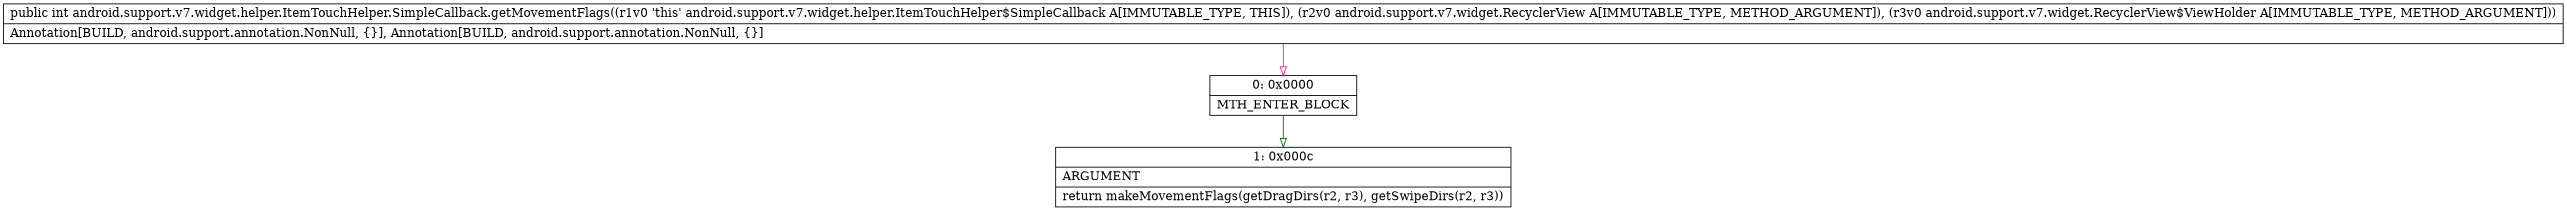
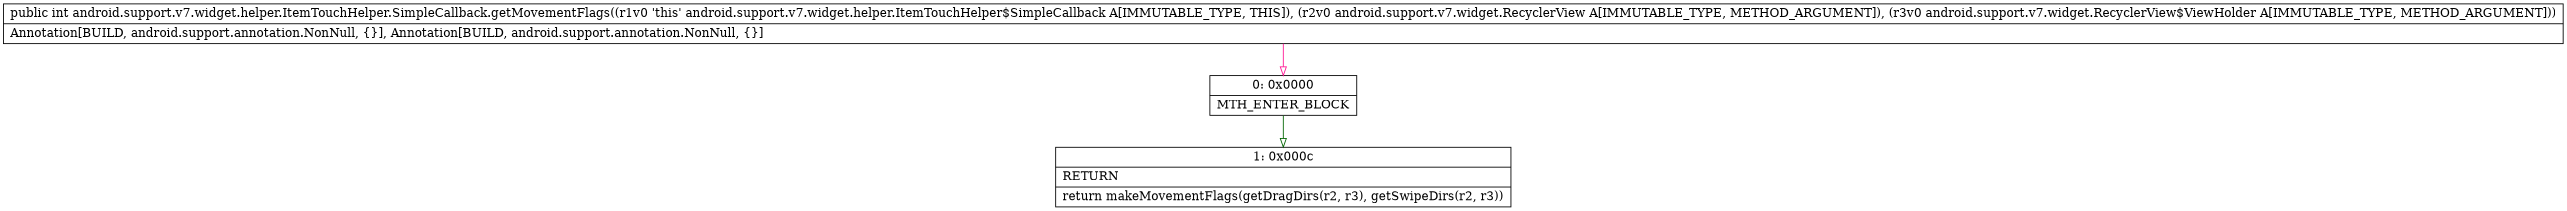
  digraph {
    node [shape=record]
    edge [style=solid arrowhead=onormal]
    n1 [label="{0\:\ 0x0000|MTH_ENTER_BLOCK\l}"]
-   n2 [label="{1\:\ 0x000c|ARGUMENT\l|return makeMovementFlags(getDragDirs(r2, r3), getSwipeDirs(r2, r3))\l}"]
+   n2 [label="{1\:\ 0x000c|RETURN\l|return makeMovementFlags(getDragDirs(r2, r3), getSwipeDirs(r2, r3))\l}"]
    n3 [label="{public int android.support.v7.widget.helper.ItemTouchHelper.SimpleCallback.getMovementFlags((r1v0 'this' android.support.v7.widget.helper.ItemTouchHelper$SimpleCallback A[IMMUTABLE_TYPE, THIS]), (r2v0 android.support.v7.widget.RecyclerView A[IMMUTABLE_TYPE, METHOD_ARGUMENT]), (r3v0 android.support.v7.widget.RecyclerView$ViewHolder A[IMMUTABLE_TYPE, METHOD_ARGUMENT]))  | Annotation[BUILD, android.support.annotation.NonNull, \{\}], Annotation[BUILD, android.support.annotation.NonNull, \{\}]\l}"]
    n1 -> n2 [color=darkgreen]
    n3 -> n1 [color=deeppink]
  }
